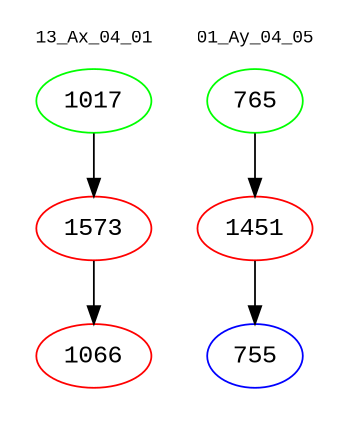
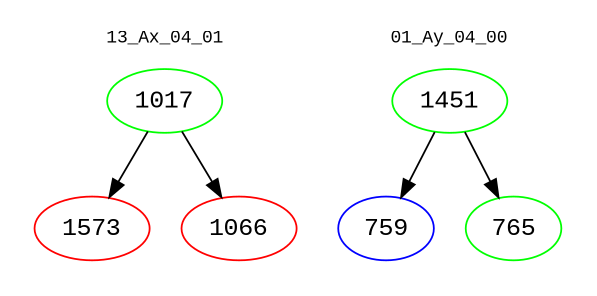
  digraph {
    fontname="Liberation Mono"
    node [color=red fontname="Liberation Mono"]
    edge [color=black fontname="Liberation Mono"]
    n1 [label=1573]
    n2 [color=green label=1017]
    n3 [label=1066]
-   n4 [label=1451]
-   n5 [color=blue label=755]
+   n4 [color=green label=1451]
+   n5 [color=blue label=759]
    n6 [color=green label=765]
    subgraph cluster_1 {
      color=white
      fontsize=10
      label="13_Ax_04_01"
      n1
      n2
      n3
    }
    subgraph cluster_2 {
      color=white
      fontsize=10
-     label="01_Ay_04_05"
+     label="01_Ay_04_00"
      n4
      n5
      n6
    }
-   n1 -> n3
+   n2 -> n3
    n2 -> n1
    n4 -> n5
-   n6 -> n4
+   n4 -> n6
  }
